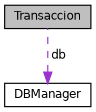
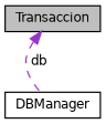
  digraph {
    node [color=black fontname=Helvetica fontsize=10 shape=record style=filled]
    n1 [fillcolor=grey75 fontcolor=black height=0.2 label=Transaccion width=0.4]
    n2 [fillcolor=white height=0.2 label=DBManager width=0.4]
-   n2 -> n1 [color=darkorchid3 dir=back fontname=Helvetica fontsize=10 label=" db" labelfontname=Helvetica labelfontsize=10 style=dashed]
+   n1 -> n2 [color=darkorchid3 dir=back fontname=Helvetica fontsize=10 label=" db" labelfontname=Helvetica labelfontsize=10 style=dashed]
  }
